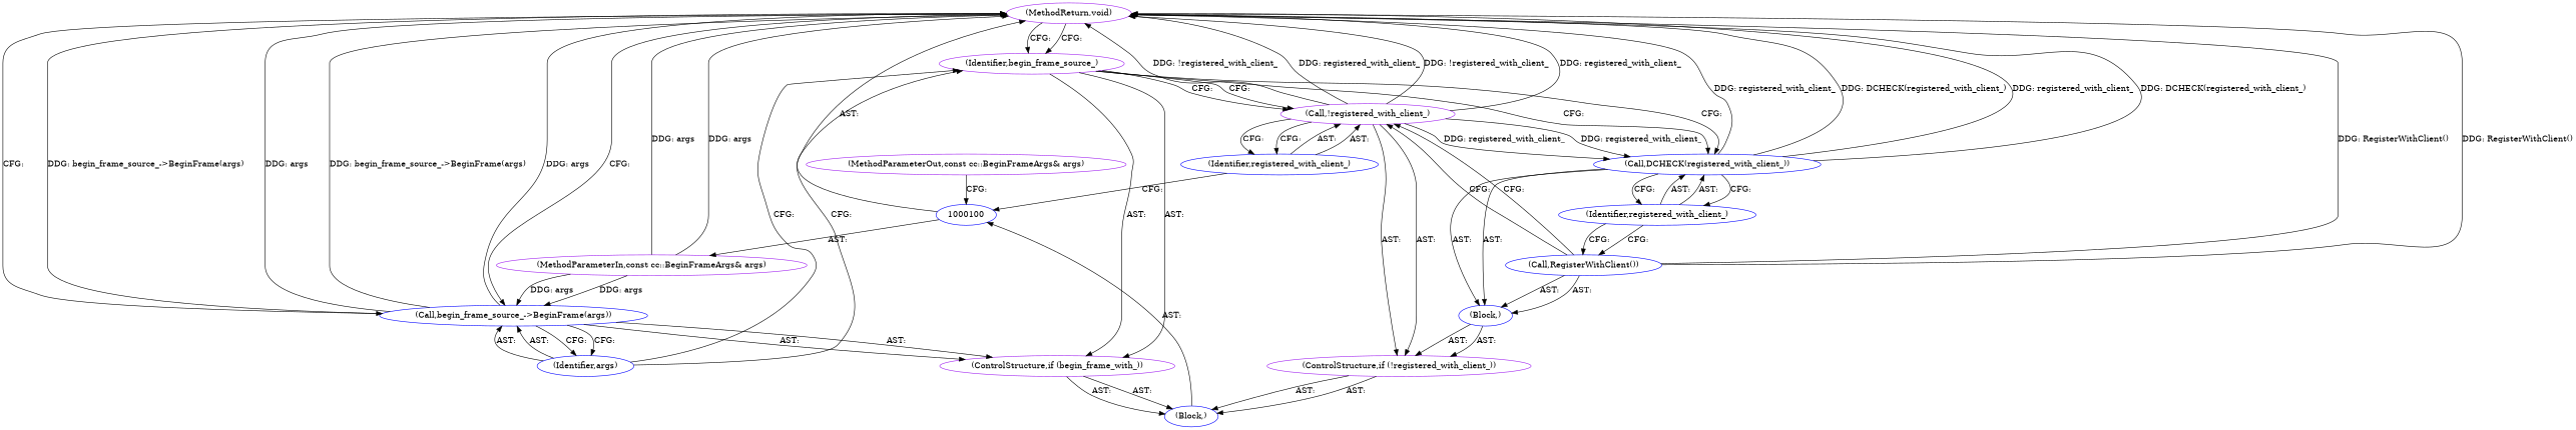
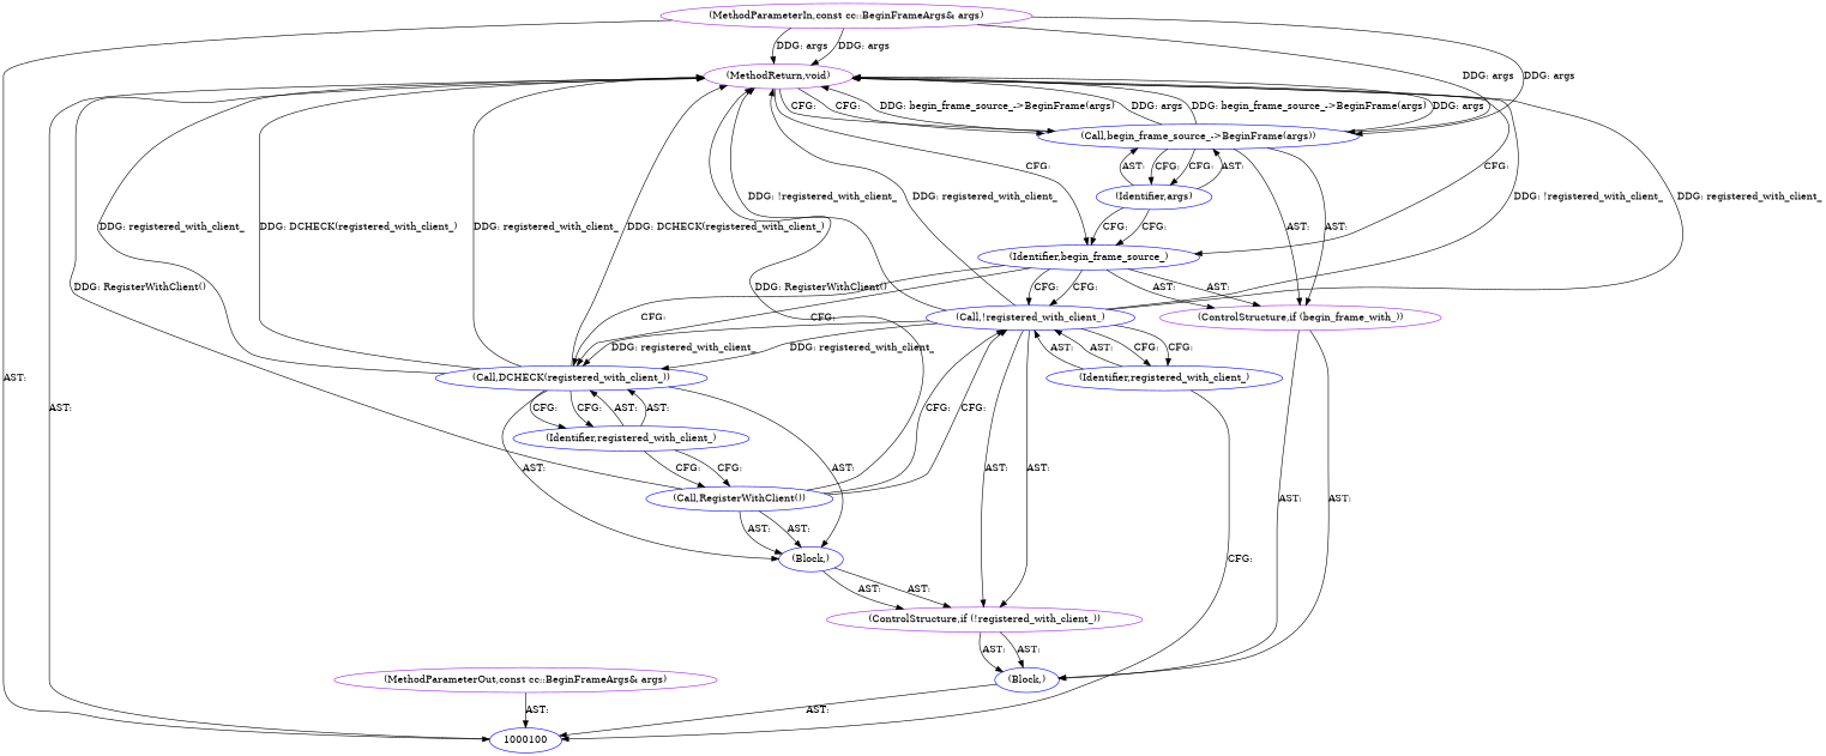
  digraph {
    node [color=blue]
    n1 [color=purple label="(MethodReturn,void)"]
-   n2 [color=purple label="(Identifier,begin_frame_source_)"]
+   n2 [label="(Identifier,begin_frame_source_)"]
    n3 [label="(Call,begin_frame_source_->BeginFrame(args))"]
-   n4 [color=purple label="(Call,!registered_with_client_)"]
+   n4 [label="(Call,!registered_with_client_)"]
    n5 [label="(Call,DCHECK(registered_with_client_))"]
    n6 [color=purple label="(ControlStructure,if (begin_frame_with_))"]
    n7 [label="(Identifier,args)"]
    1000100
    n9 [color=purple label="(MethodParameterIn,const cc::BeginFrameArgs& args)"]
    n10 [color=purple label="(MethodParameterOut,const cc::BeginFrameArgs& args)"]
    n11 [label="(Block,)"]
    n12 [color=purple label="(ControlStructure,if (!registered_with_client_))"]
    n13 [label="(Block,)"]
    n14 [label="(Identifier,registered_with_client_)"]
    n15 [label="(Identifier,registered_with_client_)"]
    n16 [label="(Call,RegisterWithClient())"]
    n1 -> n2 [label="CFG: "]
    n1 -> n2 [label="CFG: "]
    n1 -> n3 [label="CFG: "]
    n1 -> n3 [label="CFG: "]
    n2 -> n4 [label="CFG: "]
    n2 -> n4 [label="CFG: "]
    n2 -> n5 [label="CFG: "]
    n2 -> n5 [label="CFG: "]
    n2 -> n6 [label="AST: "]
    n2 -> n6 [label="AST: "]
    n3 -> n1 [label="DDG: begin_frame_source_->BeginFrame(args)"]
    n3 -> n1 [label="DDG: args"]
    n3 -> n1 [label="DDG: begin_frame_source_->BeginFrame(args)"]
    n3 -> n1 [label="DDG: args"]
    n3 -> n6 [label="AST: "]
    n3 -> n6 [label="AST: "]
    n3 -> n7 [label="CFG: "]
    n3 -> n7 [label="CFG: "]
    n4 -> n1 [label="DDG: !registered_with_client_"]
    n4 -> n1 [label="DDG: registered_with_client_"]
    n4 -> n1 [label="DDG: !registered_with_client_"]
    n4 -> n1 [label="DDG: registered_with_client_"]
    n4 -> n5 [label="DDG: registered_with_client_"]
    n4 -> n5 [label="DDG: registered_with_client_"]
    n4 -> n12 [label="AST: "]
    n4 -> n12 [label="AST: "]
    n4 -> n14 [label="CFG: "]
    n4 -> n14 [label="CFG: "]
    n5 -> n1 [label="DDG: DCHECK(registered_with_client_)"]
    n5 -> n1 [label="DDG: registered_with_client_"]
    n5 -> n1 [label="DDG: DCHECK(registered_with_client_)"]
    n5 -> n1 [label="DDG: registered_with_client_"]
    n5 -> n13 [label="AST: "]
    n5 -> n13 [label="AST: "]
    n5 -> n15 [label="CFG: "]
    n5 -> n15 [label="CFG: "]
    n6 -> n11 [label="AST: "]
    n6 -> n11 [label="AST: "]
    n7 -> n2 [label="CFG: "]
    n7 -> n2 [label="CFG: "]
    n7 -> n3 [label="AST: "]
    n7 -> n3 [label="AST: "]
    1000100 -> n1 [label="AST: "]
    n9 -> n1 [label="DDG: args"]
    n9 -> n1 [label="DDG: args"]
    n9 -> n3 [label="DDG: args"]
    n9 -> n3 [label="DDG: args"]
-   1000100 -> n9 [label="AST: "]
-   n10 -> 1000100 [label="CFG: "]
+   n9 -> 1000100 [label="AST: "]
+   n10 -> 1000100 [label="AST: "]
    n11 -> 1000100 [label="AST: "]
    n12 -> n11 [label="AST: "]
    n12 -> n11 [label="AST: "]
    n13 -> n12 [label="AST: "]
    n13 -> n12 [label="AST: "]
    n14 -> n4 [label="AST: "]
    n14 -> n4 [label="AST: "]
    n14 -> 1000100 [label="CFG: "]
    n15 -> n5 [label="AST: "]
    n15 -> n5 [label="AST: "]
    n15 -> n16 [label="CFG: "]
    n15 -> n16 [label="CFG: "]
    n16 -> n1 [label="DDG: RegisterWithClient()"]
    n16 -> n1 [label="DDG: RegisterWithClient()"]
    n16 -> n4 [label="CFG: "]
    n16 -> n4 [label="CFG: "]
    n16 -> n13 [label="AST: "]
    n16 -> n13 [label="AST: "]
  }
